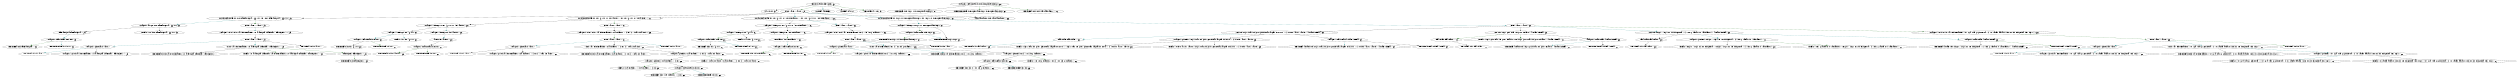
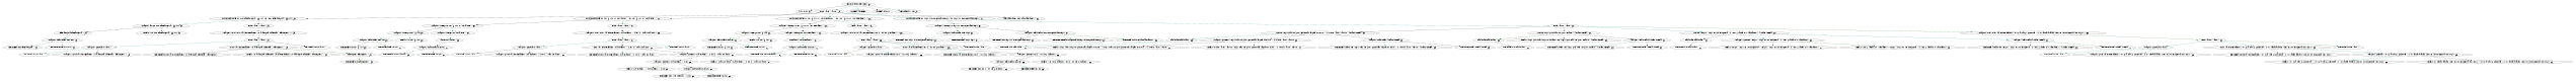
  digraph {
    fontname="DejaVu Sans Mono"
    node [fontname="DejaVu Sans Mono"]
    edge [arrowhead=box color=black fontname="DejaVu Sans Mono"]
    n1 [label=<(METHOD,checkConfiguration)<SUB>497</SUB>>]
    n2 [label=<(PARAM,this)<SUB>497</SUB>>]
    n3 [label=<(BLOCK,&lt;empty&gt;,&lt;empty&gt;)<SUB>497</SUB>>]
    n4 [label=<(MODIFIER,PROTECTED)>]
    n5 [label=<(MODIFIER,VIRTUAL)>]
    n6 [label=<(METHOD_RETURN,void)<SUB>497</SUB>>]
    n7 [label=<(CONTROL_STRUCTURE,if (cmdl.getExecutable() == null),if (cmdl.getExecutable() == null))<SUB>498</SUB>>]
    n8 [label=<(CONTROL_STRUCTURE,if (dir != null &amp;&amp; !dir.exists()),if (dir != null &amp;&amp; !dir.exists()))<SUB>501</SUB>>]
    n9 [label=<(CONTROL_STRUCTURE,if (dir != null &amp;&amp; !dir.isDirectory()),if (dir != null &amp;&amp; !dir.isDirectory()))<SUB>504</SUB>>]
    n10 [label=<(CONTROL_STRUCTURE,if (spawn &amp;&amp; incompatibleWithSpawn),if (spawn &amp;&amp; incompatibleWithSpawn))<SUB>507</SUB>>]
    n11 [label=<(setupRedirector,this.setupRedirector())<SUB>516</SUB>>]
    n12 [label=<(&lt;operator&gt;.equals,cmdl.getExecutable() == null)<SUB>498</SUB>>]
    n13 [label=<(BLOCK,&lt;empty&gt;,&lt;empty&gt;)<SUB>498</SUB>>]
    n14 [label=<(&lt;operator&gt;.logicalAnd,dir != null &amp;&amp; !dir.exists())<SUB>501</SUB>>]
    n15 [label=<(BLOCK,&lt;empty&gt;,&lt;empty&gt;)<SUB>501</SUB>>]
    n16 [label=<(&lt;operator&gt;.logicalAnd,dir != null &amp;&amp; !dir.isDirectory())<SUB>504</SUB>>]
    n17 [label=<(BLOCK,&lt;empty&gt;,&lt;empty&gt;)<SUB>504</SUB>>]
    n18 [label=<(&lt;operator&gt;.logicalAnd,spawn &amp;&amp; incompatibleWithSpawn)<SUB>507</SUB>>]
    n19 [label=<(BLOCK,&lt;empty&gt;,&lt;empty&gt;)<SUB>507</SUB>>]
    n20 [label=<(getExecutable,getExecutable())<SUB>498</SUB>>]
    n21 [label=<(LITERAL,null,cmdl.getExecutable() == null)<SUB>498</SUB>>]
    n22 [label=<(&lt;operator&gt;.throw,throw new BuildException(&quot;no executable specified&quot;, getLocation());)<SUB>499</SUB>>]
    n23 [label=<(&lt;operator&gt;.fieldAccess,this.cmdl)<SUB>498</SUB>>]
    n24 [label=<(IDENTIFIER,this,getExecutable())<SUB>498</SUB>>]
    n25 [label=<(FIELD_IDENTIFIER,cmdl,cmdl)<SUB>498</SUB>>]
    n26 [label=<(BLOCK,&lt;empty&gt;,&lt;empty&gt;)<SUB>499</SUB>>]
    n27 [label=<(&lt;operator&gt;.assignment,&lt;empty&gt;)>]
    n28 [label=<(&lt;init&gt;,new BuildException(&quot;no executable specified&quot;, getLocation()))<SUB>499</SUB>>]
    n29 [label=<(IDENTIFIER,$obj10,&lt;empty&gt;)>]
    n30 [label=<(IDENTIFIER,$obj10,&lt;empty&gt;)>]
    n31 [label=<(&lt;operator&gt;.alloc,new BuildException(&quot;no executable specified&quot;, getLocation()))<SUB>499</SUB>>]
    n32 [label=<(IDENTIFIER,$obj10,new BuildException(&quot;no executable specified&quot;, getLocation()))>]
    n33 [label=<(LITERAL,&quot;no executable specified&quot;,new BuildException(&quot;no executable specified&quot;, getLocation()))<SUB>499</SUB>>]
    n34 [label=<(getLocation,getLocation())<SUB>499</SUB>>]
    n35 [label=<(IDENTIFIER,this,getLocation())<SUB>499</SUB>>]
    n36 [label=<(&lt;operator&gt;.notEquals,dir != null)<SUB>501</SUB>>]
    n37 [label=<(&lt;operator&gt;.logicalNot,!dir.exists())<SUB>501</SUB>>]
    n38 [label=<(&lt;operator&gt;.throw,throw new BuildException(&quot;The directory &quot; + dir + &quot; does not exist&quot;);)<SUB>502</SUB>>]
    n39 [label=<(&lt;operator&gt;.fieldAccess,this.dir)<SUB>501</SUB>>]
    n40 [label=<(LITERAL,null,dir != null)<SUB>501</SUB>>]
    n41 [label=<(exists,dir.exists())<SUB>501</SUB>>]
    n42 [label=<(IDENTIFIER,this,dir != null)<SUB>501</SUB>>]
    n43 [label=<(FIELD_IDENTIFIER,dir,dir)<SUB>501</SUB>>]
    n44 [label=<(&lt;operator&gt;.fieldAccess,this.dir)<SUB>501</SUB>>]
    n45 [label=<(IDENTIFIER,this,dir.exists())<SUB>501</SUB>>]
    n46 [label=<(FIELD_IDENTIFIER,dir,dir)<SUB>501</SUB>>]
    n47 [label=<(BLOCK,&lt;empty&gt;,&lt;empty&gt;)<SUB>502</SUB>>]
    n48 [label=<(&lt;operator&gt;.assignment,&lt;empty&gt;)>]
    n49 [label=<(&lt;init&gt;,new BuildException(&quot;The directory &quot; + dir + &quot; does not exist&quot;))<SUB>502</SUB>>]
    n50 [label=<(IDENTIFIER,$obj11,&lt;empty&gt;)>]
    n51 [label=<(IDENTIFIER,$obj11,&lt;empty&gt;)>]
    n52 [label=<(&lt;operator&gt;.alloc,new BuildException(&quot;The directory &quot; + dir + &quot; does not exist&quot;))<SUB>502</SUB>>]
    n53 [label=<(IDENTIFIER,$obj11,new BuildException(&quot;The directory &quot; + dir + &quot; does not exist&quot;))>]
    n54 [label=<(&lt;operator&gt;.addition,&quot;The directory &quot; + dir + &quot; does not exist&quot;)<SUB>502</SUB>>]
    n55 [label=<(&lt;operator&gt;.addition,&quot;The directory &quot; + dir)<SUB>502</SUB>>]
    n56 [label=<(LITERAL,&quot; does not exist&quot;,&quot;The directory &quot; + dir + &quot; does not exist&quot;)<SUB>502</SUB>>]
    n57 [label=<(LITERAL,&quot;The directory &quot;,&quot;The directory &quot; + dir)<SUB>502</SUB>>]
    n58 [label=<(&lt;operator&gt;.fieldAccess,this.dir)<SUB>502</SUB>>]
    n59 [label=<(IDENTIFIER,this,&quot;The directory &quot; + dir)<SUB>502</SUB>>]
    n60 [label=<(FIELD_IDENTIFIER,dir,dir)<SUB>502</SUB>>]
    n61 [label=<(&lt;operator&gt;.notEquals,dir != null)<SUB>504</SUB>>]
    n62 [label=<(&lt;operator&gt;.logicalNot,!dir.isDirectory())<SUB>504</SUB>>]
    n63 [label=<(&lt;operator&gt;.throw,throw new BuildException(dir + &quot; is not a directory&quot;);)<SUB>505</SUB>>]
    n64 [label=<(&lt;operator&gt;.fieldAccess,this.dir)<SUB>504</SUB>>]
    n65 [label=<(LITERAL,null,dir != null)<SUB>504</SUB>>]
    n66 [label=<(isDirectory,dir.isDirectory())<SUB>504</SUB>>]
    n67 [label=<(IDENTIFIER,this,dir != null)<SUB>504</SUB>>]
    n68 [label=<(FIELD_IDENTIFIER,dir,dir)<SUB>504</SUB>>]
    n69 [label=<(&lt;operator&gt;.fieldAccess,this.dir)<SUB>504</SUB>>]
    n70 [label=<(IDENTIFIER,this,dir.isDirectory())<SUB>504</SUB>>]
    n71 [label=<(FIELD_IDENTIFIER,dir,dir)<SUB>504</SUB>>]
    n72 [label=<(BLOCK,&lt;empty&gt;,&lt;empty&gt;)<SUB>505</SUB>>]
    n73 [label=<(&lt;operator&gt;.assignment,&lt;empty&gt;)>]
    n74 [label=<(&lt;init&gt;,new BuildException(dir + &quot; is not a directory&quot;))<SUB>505</SUB>>]
    n75 [label=<(IDENTIFIER,$obj12,&lt;empty&gt;)>]
    n76 [label=<(IDENTIFIER,$obj12,&lt;empty&gt;)>]
    n77 [label=<(&lt;operator&gt;.alloc,new BuildException(dir + &quot; is not a directory&quot;))<SUB>505</SUB>>]
    n78 [label=<(IDENTIFIER,$obj12,new BuildException(dir + &quot; is not a directory&quot;))>]
    n79 [label=<(&lt;operator&gt;.addition,dir + &quot; is not a directory&quot;)<SUB>505</SUB>>]
    n80 [label=<(&lt;operator&gt;.fieldAccess,this.dir)<SUB>505</SUB>>]
    n81 [label=<(LITERAL,&quot; is not a directory&quot;,dir + &quot; is not a directory&quot;)<SUB>505</SUB>>]
    n82 [label=<(IDENTIFIER,this,dir + &quot; is not a directory&quot;)<SUB>505</SUB>>]
    n83 [label=<(FIELD_IDENTIFIER,dir,dir)<SUB>505</SUB>>]
    n84 [label=<(&lt;operator&gt;.fieldAccess,this.spawn)<SUB>504</SUB>>]
    n85 [label=<(&lt;operator&gt;.fieldAccess,this.incompatibleWithSpawn)<SUB>507</SUB>>]
    n86 [label=<(log,log(&quot;spawn does not allow attributes related to input, &quot; + &quot;output, error, result&quot;, Project.MSG_ERR))<SUB>508</SUB>>]
    n87 [label=<(log,log(&quot;spawn also does not allow timeout&quot;, Project.MSG_ERR))<SUB>510</SUB>>]
    n88 [label=<(log,log(&quot;finally, spawn is not compatible &quot; + &quot;with a nested I/O &lt;redirector&gt;&quot;, Project.MSG_ERR))<SUB>511</SUB>>]
    n89 [label=<(&lt;operator&gt;.throw,throw new BuildException(&quot;You have used an attribute &quot; + &quot;or nested element which is not compatible with spawn&quot;);)<SUB>513</SUB>>]
    n90 [label=<(IDENTIFIER,this,spawn &amp;&amp; incompatibleWithSpawn)<SUB>507</SUB>>]
    n91 [label=<(FIELD_IDENTIFIER,spawn,spawn)<SUB>507</SUB>>]
    n92 [label=<(IDENTIFIER,this,spawn &amp;&amp; incompatibleWithSpawn)<SUB>507</SUB>>]
    n93 [label=<(FIELD_IDENTIFIER,incompatibleWithSpawn,incompatibleWithSpawn)<SUB>507</SUB>>]
    n94 [label=<(IDENTIFIER,this,this.setupRedirector())<SUB>516</SUB>>]
    n95 [label=<(getProject,getProject())<SUB>508</SUB>>]
    n96 [label=<(&lt;operator&gt;.addition,&quot;spawn does not allow attributes related to input, &quot; + &quot;output, error, result&quot;)<SUB>508</SUB>>]
    n97 [label=<(&lt;operator&gt;.fieldAccess,Project.MSG_ERR)<SUB>509</SUB>>]
    n98 [label=<(getProject,getProject())<SUB>510</SUB>>]
    n99 [label=<(LITERAL,&quot;spawn also does not allow timeout&quot;,log(&quot;spawn also does not allow timeout&quot;, Project.MSG_ERR))<SUB>510</SUB>>]
    n100 [label=<(&lt;operator&gt;.fieldAccess,Project.MSG_ERR)<SUB>510</SUB>>]
    n101 [label=<(getProject,getProject())<SUB>511</SUB>>]
    n102 [label=<(&lt;operator&gt;.addition,&quot;finally, spawn is not compatible &quot; + &quot;with a nested I/O &lt;redirector&gt;&quot;)<SUB>511</SUB>>]
    n103 [label=<(&lt;operator&gt;.fieldAccess,Project.MSG_ERR)<SUB>512</SUB>>]
    n104 [label=<(BLOCK,&lt;empty&gt;,&lt;empty&gt;)<SUB>513</SUB>>]
    n105 [label=<(IDENTIFIER,this,getProject())<SUB>508</SUB>>]
    n106 [label=<(LITERAL,&quot;spawn does not allow attributes related to input, &quot;,&quot;spawn does not allow attributes related to input, &quot; + &quot;output, error, result&quot;)<SUB>508</SUB>>]
    n107 [label=<(LITERAL,&quot;output, error, result&quot;,&quot;spawn does not allow attributes related to input, &quot; + &quot;output, error, result&quot;)<SUB>509</SUB>>]
    n108 [label=<(IDENTIFIER,Project,log(&quot;spawn does not allow attributes related to input, &quot; + &quot;output, error, result&quot;, Project.MSG_ERR))<SUB>509</SUB>>]
    n109 [label=<(FIELD_IDENTIFIER,MSG_ERR,MSG_ERR)<SUB>509</SUB>>]
    n110 [label=<(IDENTIFIER,this,getProject())<SUB>510</SUB>>]
    n111 [label=<(IDENTIFIER,Project,log(&quot;spawn also does not allow timeout&quot;, Project.MSG_ERR))<SUB>510</SUB>>]
    n112 [label=<(FIELD_IDENTIFIER,MSG_ERR,MSG_ERR)<SUB>510</SUB>>]
    n113 [label=<(IDENTIFIER,this,getProject())<SUB>511</SUB>>]
    n114 [label=<(LITERAL,&quot;finally, spawn is not compatible &quot;,&quot;finally, spawn is not compatible &quot; + &quot;with a nested I/O &lt;redirector&gt;&quot;)<SUB>511</SUB>>]
    n115 [label=<(LITERAL,&quot;with a nested I/O &lt;redirector&gt;&quot;,&quot;finally, spawn is not compatible &quot; + &quot;with a nested I/O &lt;redirector&gt;&quot;)<SUB>512</SUB>>]
    n116 [label=<(IDENTIFIER,Project,log(&quot;finally, spawn is not compatible &quot; + &quot;with a nested I/O &lt;redirector&gt;&quot;, Project.MSG_ERR))<SUB>512</SUB>>]
    n117 [label=<(FIELD_IDENTIFIER,MSG_ERR,MSG_ERR)<SUB>512</SUB>>]
    n118 [label=<(&lt;operator&gt;.assignment,&lt;empty&gt;)>]
    n119 [label=<(&lt;init&gt;,new BuildException(&quot;You have used an attribute &quot; + &quot;or nested element which is not compatible with spawn&quot;))<SUB>513</SUB>>]
    n120 [label=<(IDENTIFIER,$obj13,&lt;empty&gt;)>]
    n121 [label=<(IDENTIFIER,$obj13,&lt;empty&gt;)>]
    n122 [label=<(&lt;operator&gt;.alloc,new BuildException(&quot;You have used an attribute &quot; + &quot;or nested element which is not compatible with spawn&quot;))<SUB>513</SUB>>]
    n123 [label=<(IDENTIFIER,$obj13,new BuildException(&quot;You have used an attribute &quot; + &quot;or nested element which is not compatible with spawn&quot;))>]
    n124 [label=<(&lt;operator&gt;.addition,&quot;You have used an attribute &quot; + &quot;or nested element which is not compatible with spawn&quot;)<SUB>513</SUB>>]
    n125 [label=<(LITERAL,&quot;You have used an attribute &quot;,&quot;You have used an attribute &quot; + &quot;or nested element which is not compatible with spawn&quot;)<SUB>513</SUB>>]
    n126 [label=<(LITERAL,&quot;or nested element which is not compatible with spawn&quot;,&quot;You have used an attribute &quot; + &quot;or nested element which is not compatible with spawn&quot;)<SUB>514</SUB>>]
    n1 -> n2
    n1 -> n3 [arrowhead=normal color=darkgreen]
    n1 -> n4 [arrowhead=normal color=teal]
    n1 -> n5
    n1 -> n6 [color=darkgreen]
    n3 -> n7 [arrowhead=dot]
    n3 -> n8 [arrowhead=normal]
    n3 -> n9 [color=teal]
    n3 -> n10 [arrowhead=normal color=teal]
    n3 -> n11
    n7 -> n12 [arrowhead=normal color=teal]
    n7 -> n13 [color=darkgreen]
    n8 -> n14
    n8 -> n15 [arrowhead=normal color=darkgreen]
    n9 -> n16 [arrowhead=normal]
    n9 -> n17 [color=teal]
    n10 -> n18 [color=teal]
    n10 -> n19 [arrowhead=normal color=teal]
    n12 -> n20 [arrowhead=dot]
    n12 -> n21 [arrowhead=normal]
    n13 -> n22 [arrowhead=dot color=teal]
    n14 -> n36 [arrowhead=normal]
    n14 -> n37 [arrowhead=dot color=teal]
    n15 -> n38
    n16 -> n61 [arrowhead=normal]
    n16 -> n62
    n17 -> n63 [arrowhead=normal]
    n18 -> n84 [color=darkgreen]
-   n18 -> n91
+   n18 -> n85
    n19 -> n86 [arrowhead=dot]
    n19 -> n87 [arrowhead=normal]
    n19 -> n88 [color=teal]
    n19 -> n89 [arrowhead=normal color=darkgreen]
    n20 -> n23 [color=teal]
    n22 -> n26 [arrowhead=dot]
    n23 -> n24 [color=darkgreen]
    n23 -> n25 [arrowhead=normal color=teal]
    n26 -> n27 [arrowhead=normal color=teal]
    n26 -> n28 [color=teal]
    n26 -> n29
    n27 -> n30 [arrowhead=dot color=teal]
    n27 -> n31 [arrowhead=dot]
    n28 -> n32 [arrowhead=normal]
    n28 -> n33 [arrowhead=dot color=darkgreen]
    n28 -> n34 [arrowhead=dot color=darkgreen]
    n34 -> n35 [arrowhead=normal color=darkgreen]
    n36 -> n39 [color=teal]
    n36 -> n40 [arrowhead=normal color=teal]
    n37 -> n41 [color=teal]
    n38 -> n47 [arrowhead=dot color=darkgreen]
    n39 -> n42 [arrowhead=normal]
    n39 -> n43 [color=darkgreen]
    n41 -> n44
    n44 -> n45 [color=darkgreen]
    n44 -> n46 [arrowhead=normal color=darkgreen]
    n47 -> n48 [arrowhead=dot color=teal]
    n47 -> n49
    n47 -> n50 [arrowhead=dot color=teal]
    n48 -> n51 [arrowhead=normal]
    n48 -> n52
    n49 -> n53 [color=teal]
    n49 -> n54 [arrowhead=normal]
    n54 -> n55 [arrowhead=normal]
    n54 -> n56 [arrowhead=dot color=darkgreen]
    n55 -> n57 [color=darkgreen]
    n55 -> n58
    n58 -> n59 [arrowhead=normal color=darkgreen]
    n58 -> n60 [arrowhead=normal color=teal]
    n61 -> n64 [arrowhead=dot color=darkgreen]
    n61 -> n65
    n62 -> n66 [arrowhead=dot color=darkgreen]
    n63 -> n72 [arrowhead=normal]
    n64 -> n67 [arrowhead=normal]
    n64 -> n68 [arrowhead=dot color=teal]
    n66 -> n69 [arrowhead=normal color=teal]
    n69 -> n70 [color=darkgreen]
    n69 -> n71 [arrowhead=normal color=darkgreen]
    n72 -> n73 [arrowhead=dot]
    n72 -> n74 [color=teal]
    n72 -> n75 [arrowhead=dot]
    n73 -> n76 [arrowhead=dot color=darkgreen]
    n73 -> n77 [color=teal]
    n74 -> n78 [color=teal]
    n74 -> n79 [arrowhead=dot]
    n79 -> n80 [arrowhead=dot]
    n79 -> n81 [arrowhead=dot color=darkgreen]
    n80 -> n82
    n80 -> n83 [arrowhead=normal color=teal]
    n84 -> n90 [color=darkgreen]
    n84 -> n91 [arrowhead=normal color=teal]
    n85 -> n92
    n85 -> n93 [arrowhead=dot color=darkgreen]
    n85 -> n94 [arrowhead=dot color=darkgreen]
    n86 -> n95 [color=teal]
    n86 -> n96 [arrowhead=normal]
    n86 -> n97
    n87 -> n98 [color=darkgreen]
    n87 -> n99 [color=darkgreen]
    n87 -> n100 [arrowhead=dot]
    n88 -> n101
    n88 -> n102 [color=teal]
    n88 -> n103 [color=teal]
    n89 -> n104 [arrowhead=normal color=darkgreen]
    n95 -> n105 [arrowhead=normal color=teal]
    n96 -> n106 [arrowhead=dot]
    n96 -> n107 [arrowhead=normal]
    n97 -> n108 [arrowhead=normal color=teal]
    n97 -> n109 [arrowhead=dot]
    n98 -> n110 [arrowhead=normal]
    n100 -> n111 [arrowhead=dot color=teal]
    n100 -> n112
    n101 -> n113 [arrowhead=normal]
    n102 -> n114 [arrowhead=normal]
    n102 -> n115 [color=darkgreen]
    n103 -> n116 [arrowhead=normal]
    n103 -> n117 [color=darkgreen]
    n104 -> n118 [color=teal]
    n104 -> n119 [arrowhead=normal color=teal]
    n104 -> n120 [arrowhead=normal color=darkgreen]
    n118 -> n121 [arrowhead=normal color=teal]
    n118 -> n122 [arrowhead=normal color=teal]
    n119 -> n123 [arrowhead=dot]
    n119 -> n124 [arrowhead=dot color=teal]
    n124 -> n125 [arrowhead=normal color=teal]
    n124 -> n126 [arrowhead=dot]
  }
